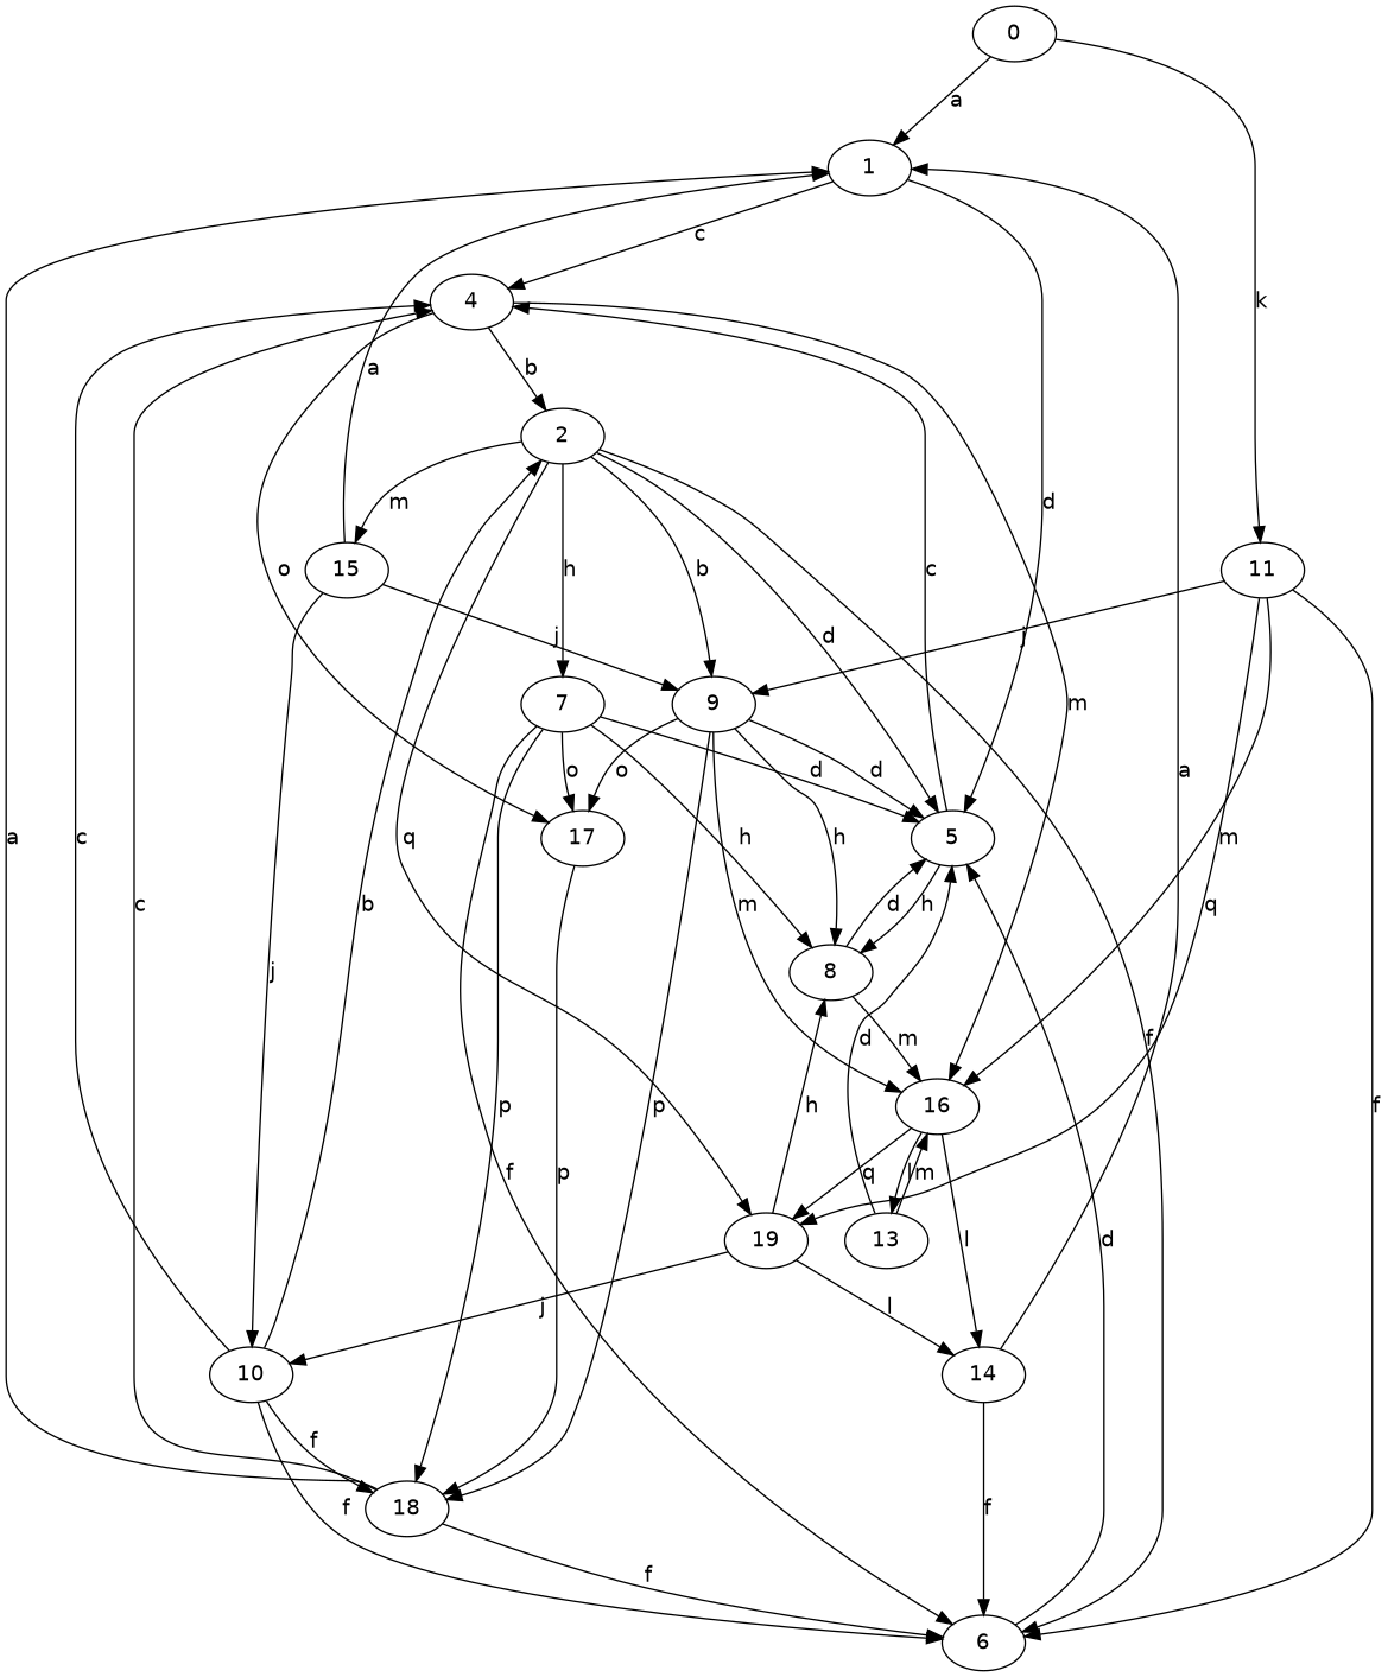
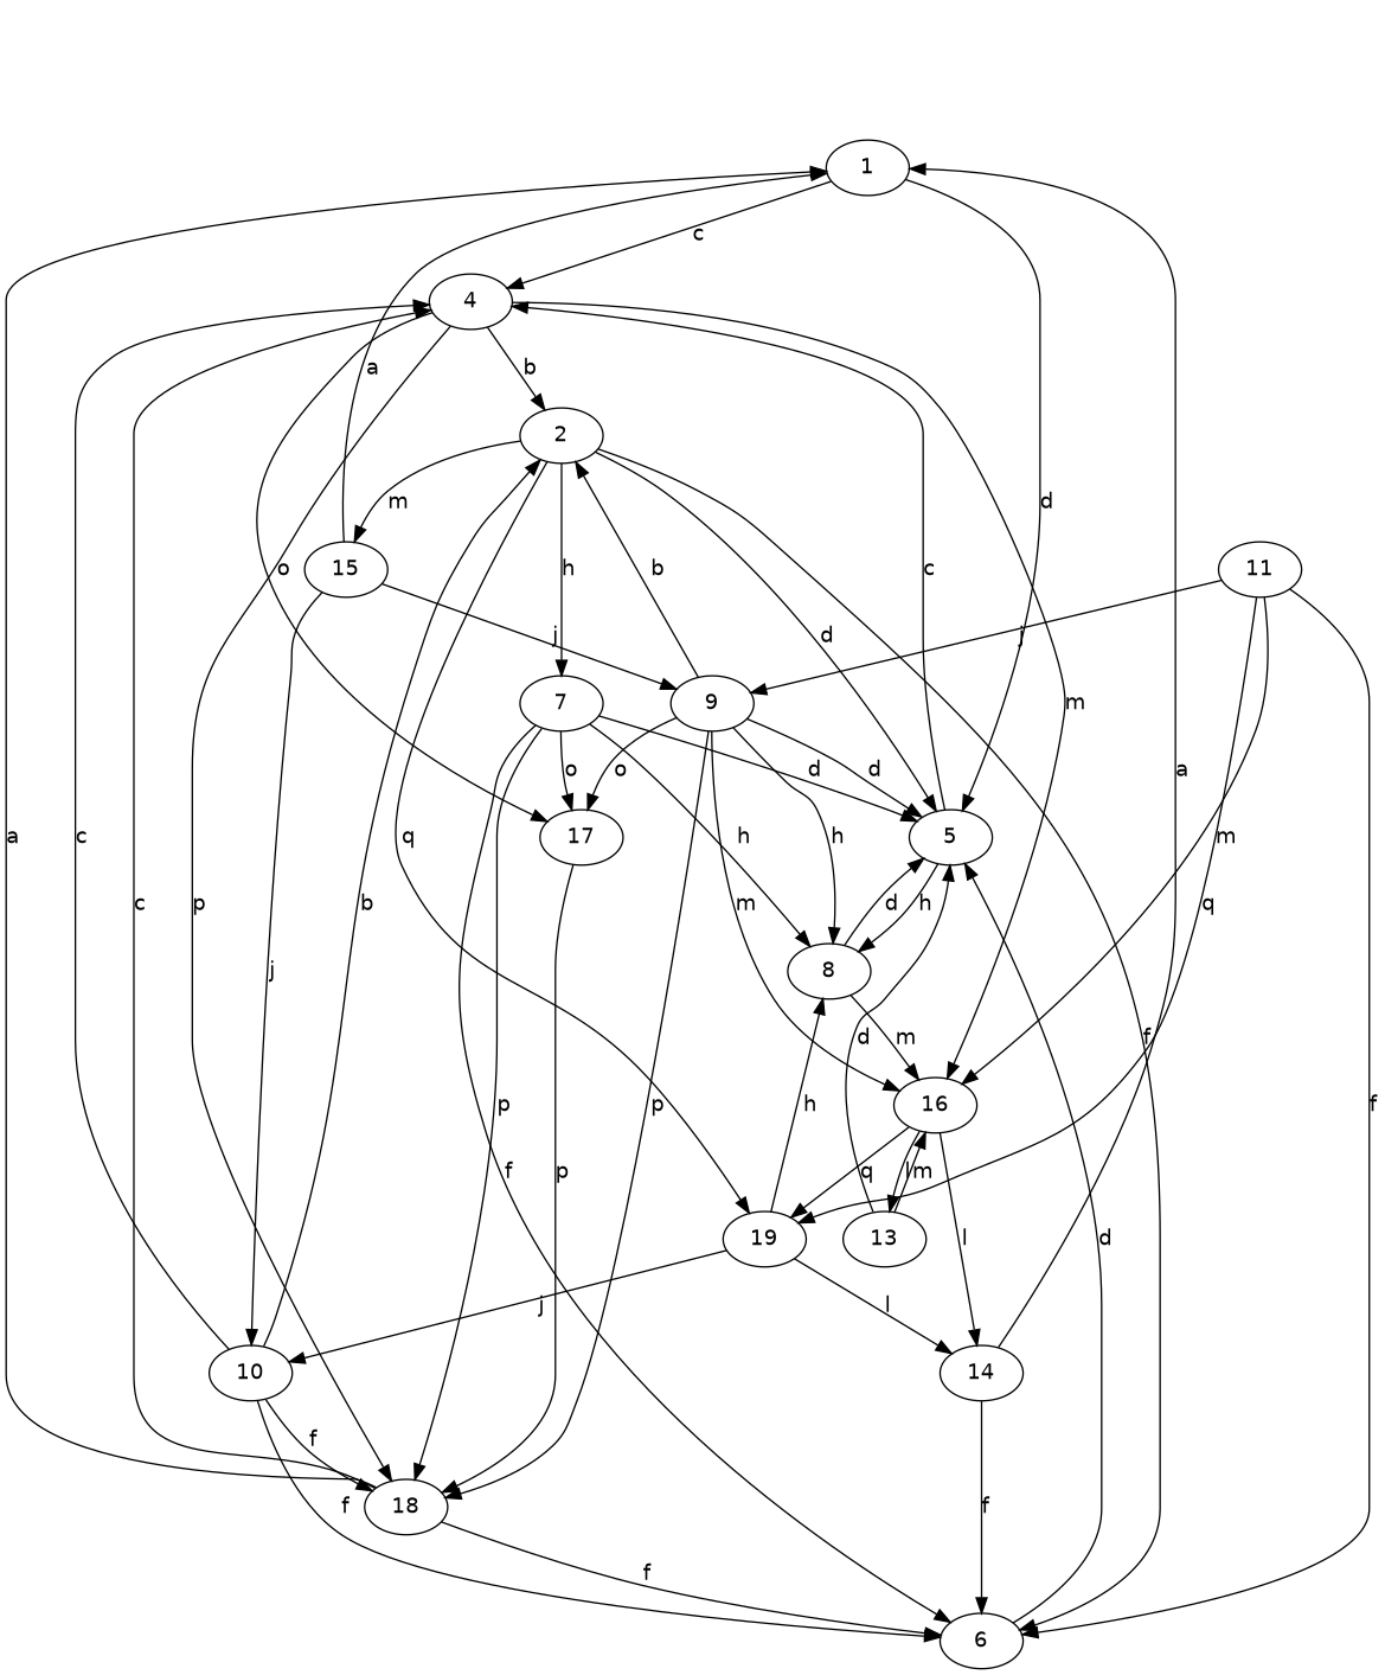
  strict digraph {
    fontname="DejaVu Sans"
    node [fontname="DejaVu Sans"]
    edge [fontname="DejaVu Sans"]
    1
    4
    5
    2
    16
    17
    18
    8
    6
    7
    15
    19
    9
    10
    14
    13
    11
-   0
    1 -> 4 [label=c]
    1 -> 5 [label=d]
    4 -> 2 [label=b]
    4 -> 16 [label=m]
    4 -> 17 [label=o]
+   4 -> 18 [label=p]
    5 -> 4 [label=c]
    5 -> 8 [label=h]
    2 -> 5 [label=d]
    2 -> 6 [label=f]
    2 -> 7 [label=h]
    2 -> 15 [label=m]
    2 -> 19 [label=q]
    16 -> 19 [label=q]
    16 -> 14 [label=l]
    16 -> 13 [label=l]
    17 -> 18 [label=p]
    18 -> 1 [label=a]
    18 -> 4 [label=c]
    18 -> 6 [label=f]
    8 -> 5 [label=d]
    8 -> 16 [label=m]
    6 -> 5 [label=d]
    7 -> 5 [label=d]
    7 -> 17 [label=o]
    7 -> 18 [label=p]
    7 -> 8 [label=h]
    7 -> 6 [label=f]
    15 -> 1 [label=a]
    15 -> 9 [label=j]
    15 -> 10 [label=j]
    19 -> 8 [label=h]
    19 -> 10 [label=j]
    19 -> 14 [label=l]
    9 -> 5 [label=d]
-   2 -> 9 [label=b]
+   9 -> 2 [label=b]
    9 -> 16 [label=m]
    9 -> 17 [label=o]
    9 -> 18 [label=p]
    9 -> 8 [label=h]
    10 -> 4 [label=c]
    10 -> 2 [label=b]
    10 -> 18 [label=f]
    10 -> 6 [label=f]
    14 -> 1 [label=a]
    14 -> 6 [label=f]
    13 -> 5 [label=d]
    13 -> 16 [label=m]
    11 -> 16 [label=m]
    11 -> 6 [label=f]
    11 -> 19 [label=q]
    11 -> 9 [label=j]
-   0 -> 1 [label=a]
-   0 -> 11 [label=k]
  }
